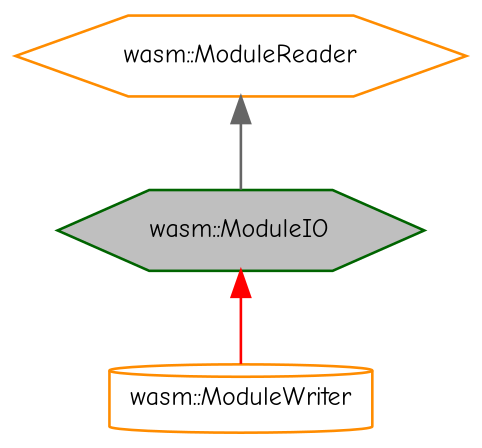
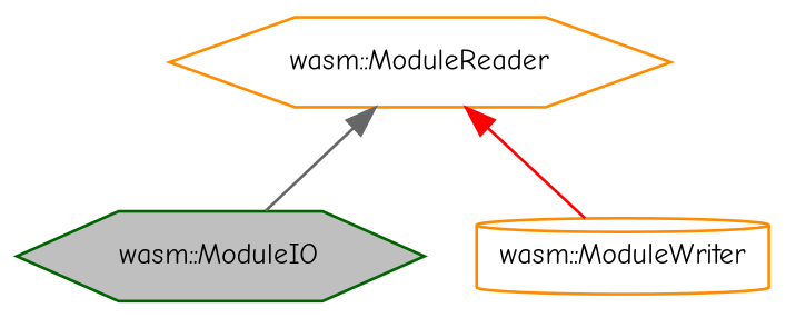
  digraph {
    fontname="Comic Neue"
    node [color=darkorange fillcolor=white fontname="Comic Neue" fontsize=10 shape=hexagon style=filled]
    edge [dir=back fontname="Comic Neue" fontsize=10 labelfontname=Helvetica labelfontsize=10 style=solid]
    n1 [color=darkgreen fillcolor=grey75 fontcolor=black height=0.2 label="wasm::ModuleIO" width=0.4]
    n2 [height=0.2 label="wasm::ModuleWriter" shape=cylinder width=0.4]
    n3 [height=0.2 label="wasm::ModuleReader" width=0.4]
-   n1 -> n2 [color=red]
+   n3 -> n2 [color=red]
    n3 -> n1 [color=gray40]
  }
